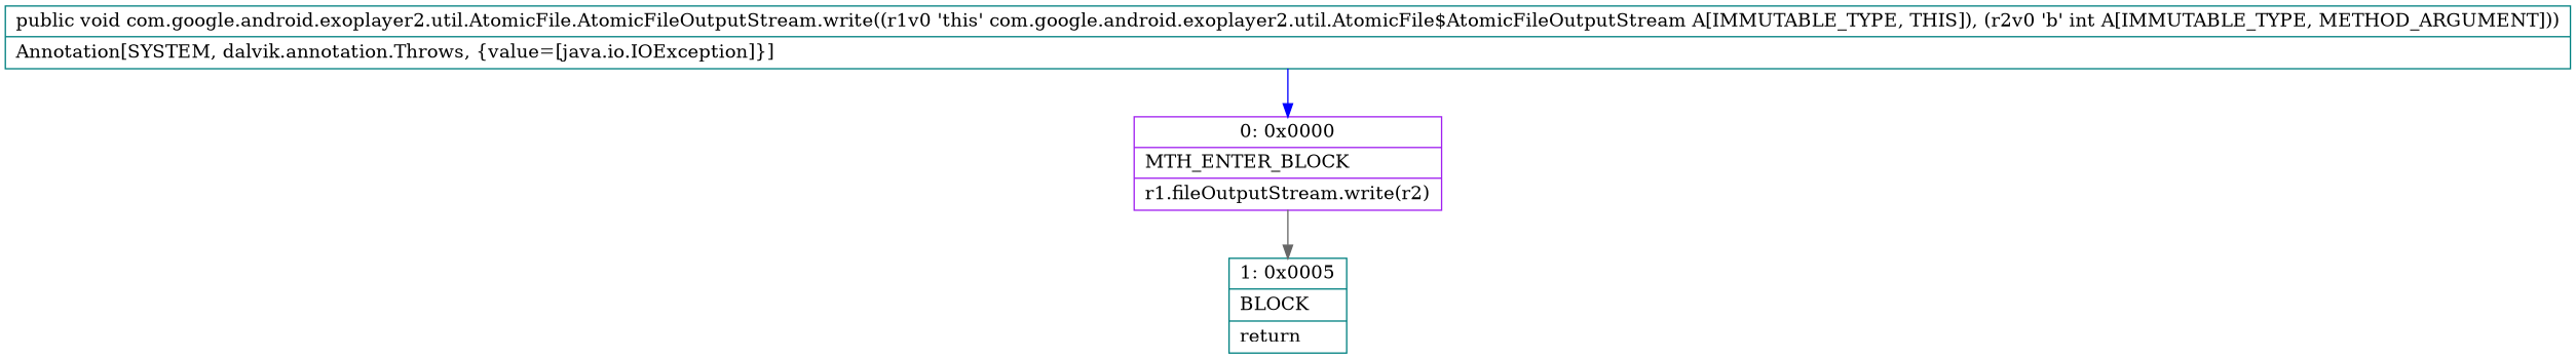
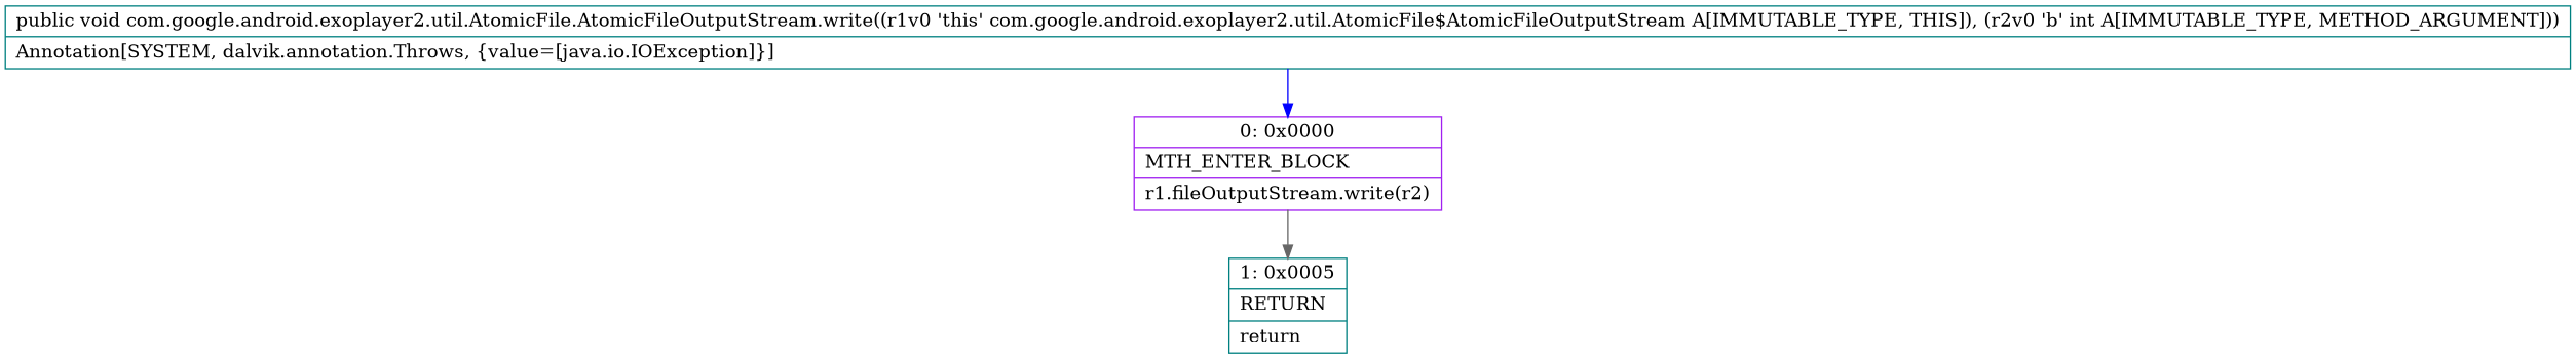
  digraph {
    node [shape=record color=teal]
    edge [style=solid]
    n1 [label="{0\:\ 0x0000|MTH_ENTER_BLOCK\l|r1.fileOutputStream.write(r2)\l}" color=purple]
-   n2 [label="{1\:\ 0x0005|BLOCK\l|return\l}"]
+   n2 [label="{1\:\ 0x0005|RETURN\l|return\l}"]
    n3 [label="{public void com.google.android.exoplayer2.util.AtomicFile.AtomicFileOutputStream.write((r1v0 'this' com.google.android.exoplayer2.util.AtomicFile$AtomicFileOutputStream A[IMMUTABLE_TYPE, THIS]), (r2v0 'b' int A[IMMUTABLE_TYPE, METHOD_ARGUMENT]))  | Annotation[SYSTEM, dalvik.annotation.Throws, \{value=[java.io.IOException]\}]\l}"]
    n1 -> n2 [color=gray40]
    n3 -> n1 [color=blue]
  }
